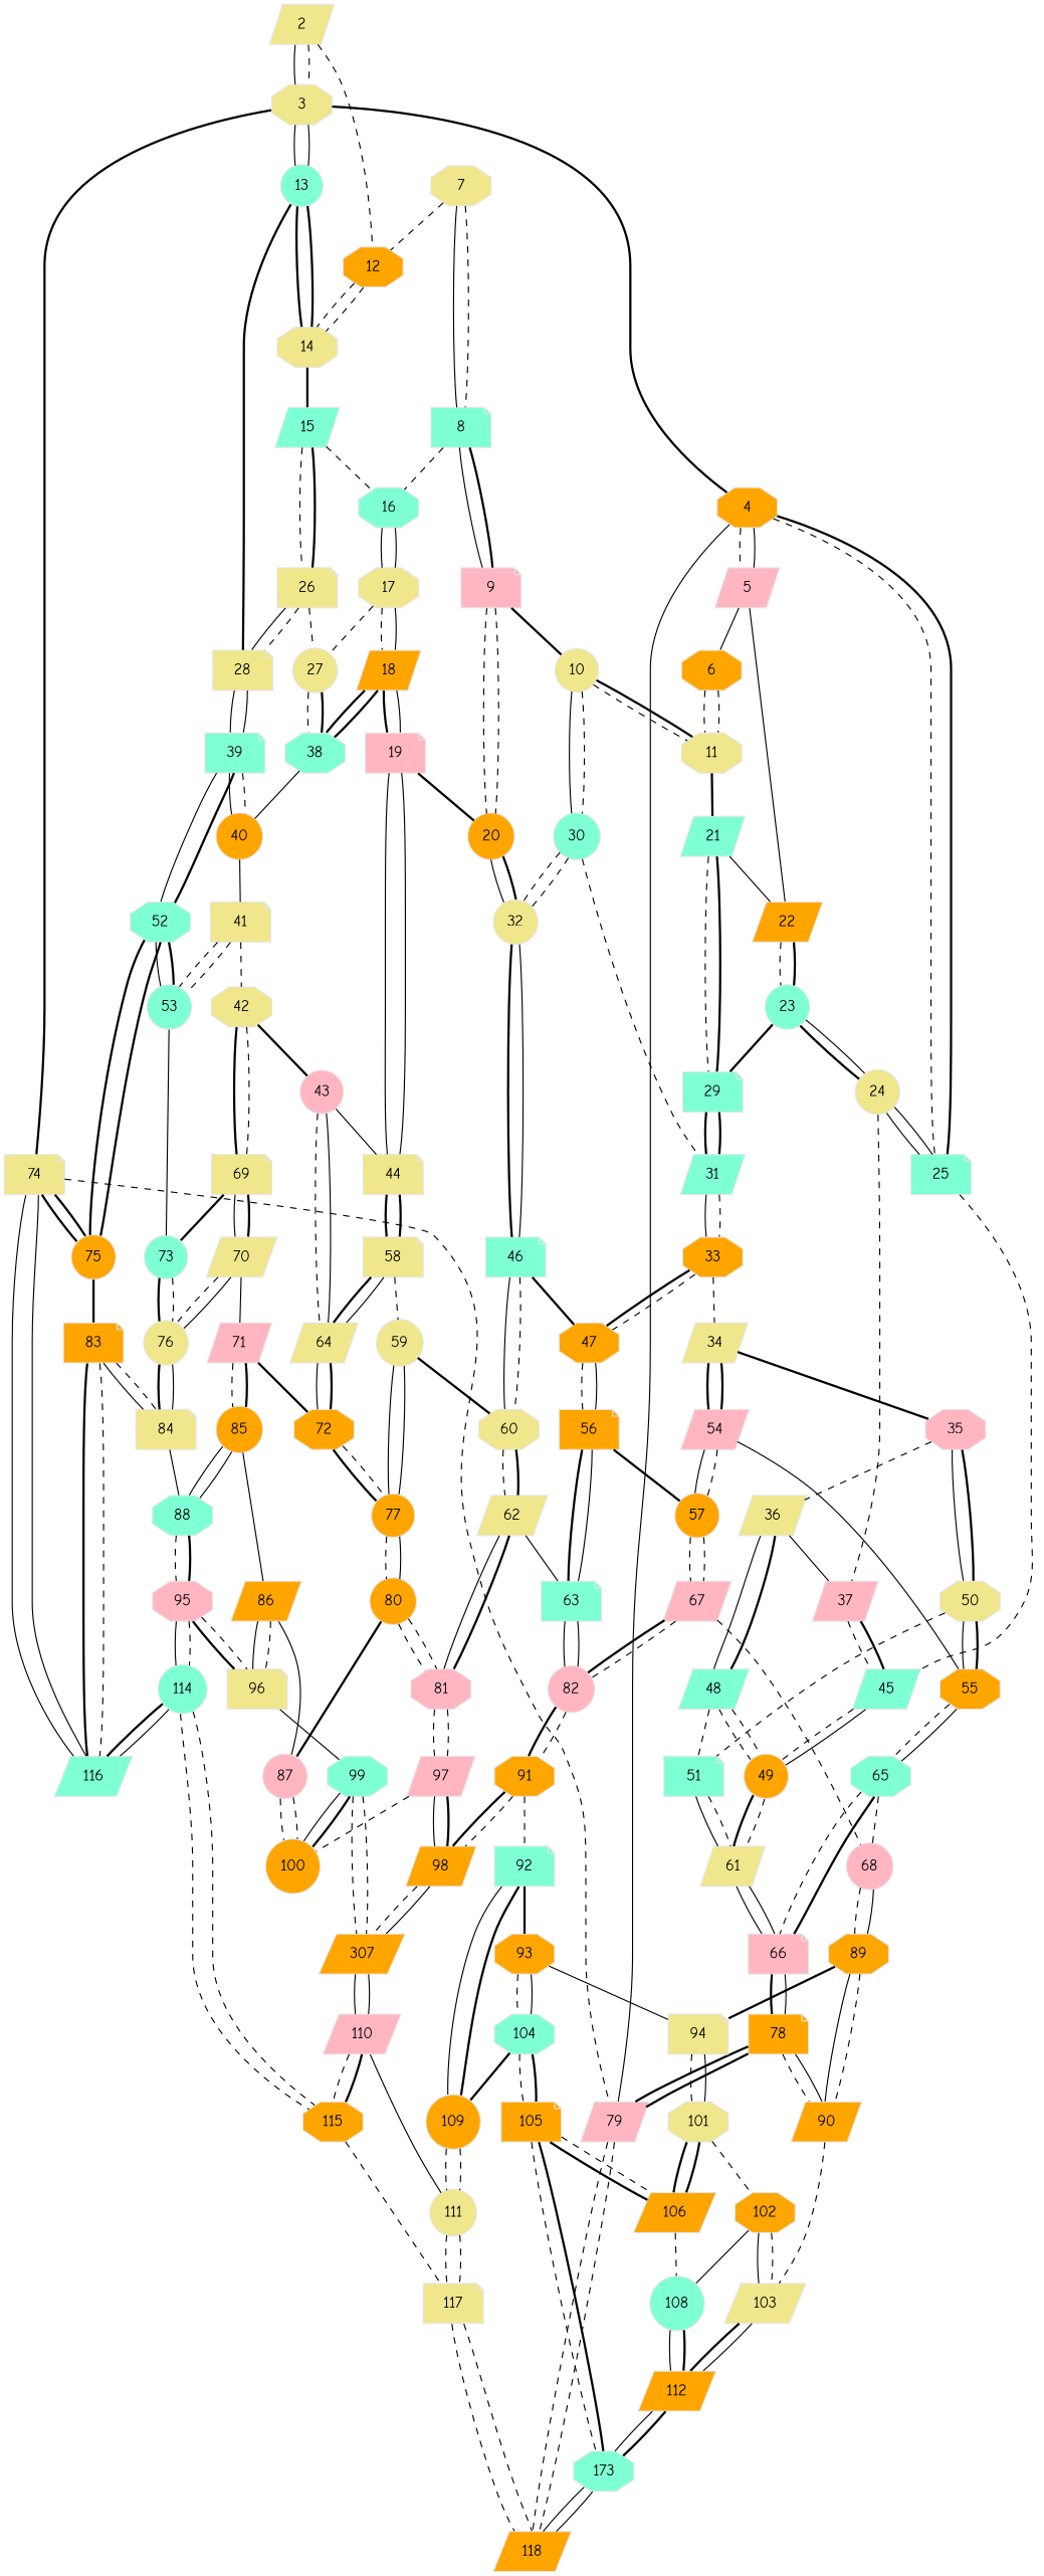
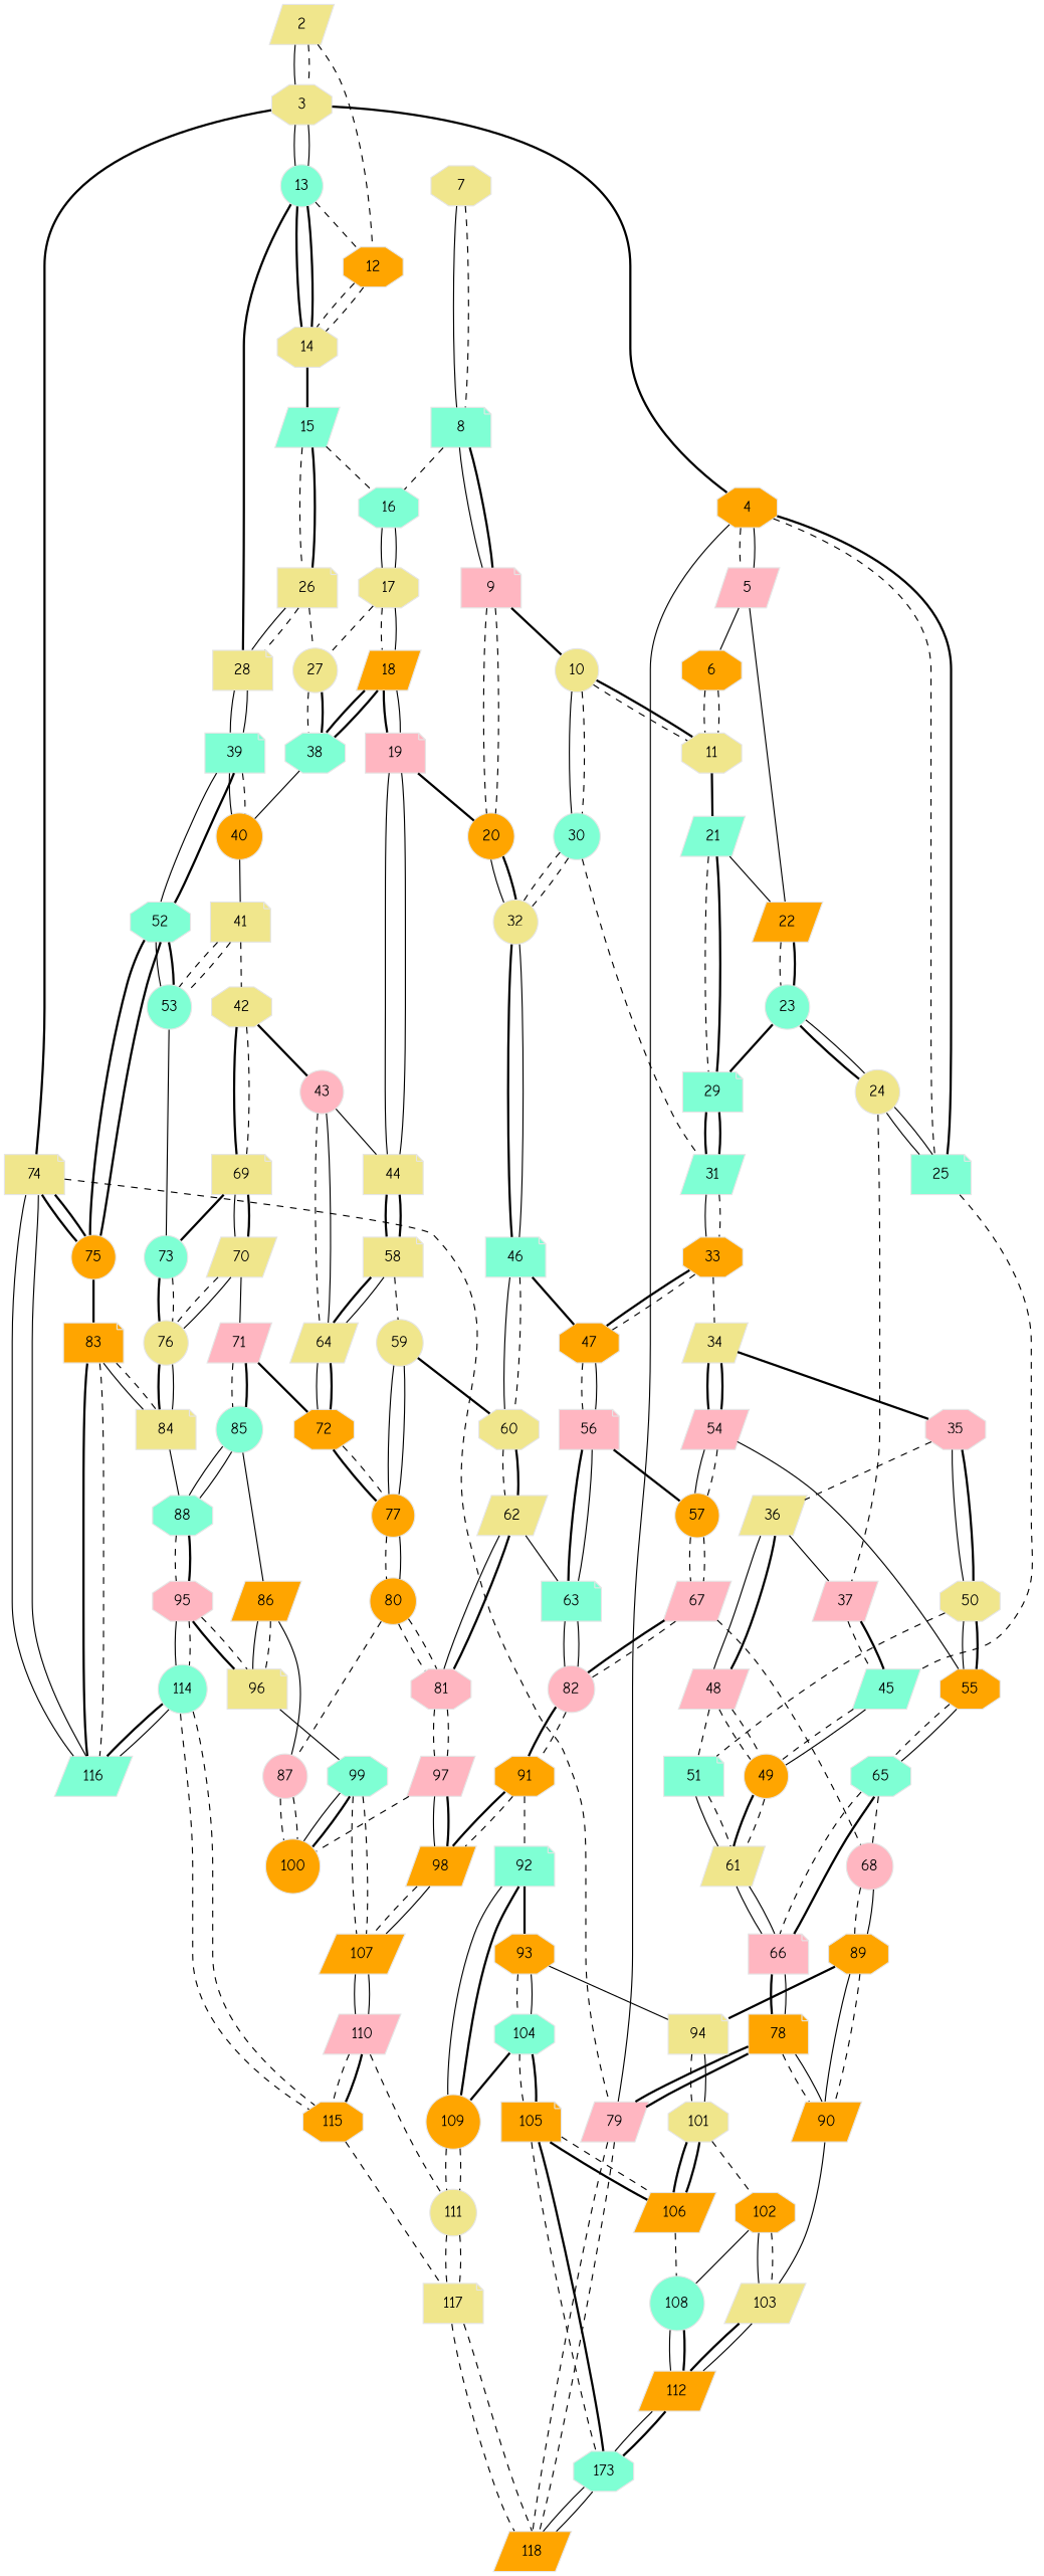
  graph {
    fontname="Comic Neue"
    node [color=gray90 fillcolor=khaki fontname="Comic Neue" shape=octagon style=filled]
    edge [fontname="Comic Neue" style=dashed]
    2 [shape=parallelogram]
    3
    12 [fillcolor=orange]
    7
    8 [fillcolor=aquamarine shape=note]
    4 [fillcolor=orange]
    13 [fillcolor=aquamarine shape=circle]
    74 [shape=note]
    14
    5 [fillcolor=lightpink shape=parallelogram]
    25 [fillcolor=aquamarine shape=note]
    79 [fillcolor=lightpink shape=parallelogram]
    28 [shape=note]
    75 [fillcolor=orange shape=circle]
    116 [fillcolor=aquamarine shape=parallelogram]
    6 [fillcolor=orange]
    22 [fillcolor=orange shape=parallelogram]
    45 [fillcolor=aquamarine shape=parallelogram]
    118 [fillcolor=orange shape=parallelogram]
    11
    23 [fillcolor=aquamarine shape=circle]
    21 [fillcolor=aquamarine shape=parallelogram]
    9 [fillcolor=lightpink shape=note]
    16 [fillcolor=aquamarine]
    10 [shape=circle]
    20 [fillcolor=orange shape=circle]
    17
    30 [fillcolor=aquamarine shape=circle]
    32 [shape=circle]
    31 [fillcolor=aquamarine shape=parallelogram]
    29 [fillcolor=aquamarine shape=note]
    15 [fillcolor=aquamarine shape=parallelogram]
    39 [fillcolor=aquamarine shape=note]
    26 [shape=note]
    27 [shape=circle]
    18 [fillcolor=orange shape=parallelogram]
    19 [fillcolor=lightpink shape=note]
    38 [fillcolor=aquamarine]
    44 [shape=note]
    40 [fillcolor=orange shape=circle]
    58 [shape=note]
    46 [fillcolor=aquamarine shape=note]
    24 [shape=circle]
    37 [fillcolor=lightpink shape=parallelogram]
    49 [fillcolor=orange shape=circle]
    52 [fillcolor=aquamarine]
    33 [fillcolor=orange]
    34 [shape=parallelogram]
    47 [fillcolor=orange]
    60
    35 [fillcolor=lightpink]
    54 [fillcolor=lightpink shape=parallelogram]
-   56 [fillcolor=orange shape=note]
+   56 [fillcolor=lightpink shape=note]
    36 [shape=parallelogram]
    50
    55 [fillcolor=orange]
    57 [fillcolor=orange shape=circle]
-   48 [fillcolor=aquamarine shape=parallelogram]
+   48 [fillcolor=lightpink shape=parallelogram]
    51 [fillcolor=aquamarine shape=note]
    41 [shape=note]
    53 [fillcolor=aquamarine shape=circle]
    42
    43 [fillcolor=lightpink shape=circle]
    69 [shape=note]
    73 [fillcolor=aquamarine shape=circle]
    64 [shape=parallelogram]
    70 [shape=parallelogram]
    72 [fillcolor=orange]
    59 [shape=circle]
    61 [shape=parallelogram]
    62 [shape=parallelogram]
    63 [fillcolor=aquamarine shape=note]
    66 [fillcolor=lightpink shape=note]
    65 [fillcolor=aquamarine]
    83 [fillcolor=orange shape=note]
    76 [shape=circle]
    67 [fillcolor=lightpink shape=parallelogram]
    68 [fillcolor=lightpink shape=circle]
    82 [fillcolor=lightpink shape=circle]
    77 [fillcolor=orange shape=circle]
    80 [fillcolor=orange shape=circle]
    81 [fillcolor=lightpink]
    78 [fillcolor=orange shape=note]
    97 [fillcolor=lightpink shape=parallelogram]
    91 [fillcolor=orange]
    89 [fillcolor=orange]
    90 [fillcolor=orange shape=parallelogram]
    94 [shape=note]
    71 [fillcolor=lightpink shape=parallelogram]
-   85 [fillcolor=orange shape=circle]
+   85 [fillcolor=aquamarine shape=circle]
    84 [shape=note]
    88 [fillcolor=aquamarine]
    86 [fillcolor=orange shape=parallelogram]
    87 [fillcolor=lightpink shape=circle]
    103 [shape=parallelogram]
    100 [fillcolor=orange shape=circle]
    98 [fillcolor=orange shape=parallelogram]
    92 [fillcolor=aquamarine shape=note]
    95 [fillcolor=lightpink]
    96 [shape=note]
    99 [fillcolor=aquamarine]
    114 [fillcolor=aquamarine shape=circle]
    101
    112 [fillcolor=orange shape=parallelogram]
    93 [fillcolor=orange]
    109 [fillcolor=orange shape=circle]
-   107 [fillcolor=orange shape=parallelogram label=307]
+   107 [fillcolor=orange shape=parallelogram]
    104 [fillcolor=aquamarine]
    111 [shape=circle]
    105 [fillcolor=orange shape=note]
    102 [fillcolor=orange]
    106 [fillcolor=orange shape=parallelogram]
    115 [fillcolor=orange]
    110 [fillcolor=lightpink shape=parallelogram]
    108 [fillcolor=aquamarine shape=circle]
    n116 [fillcolor=aquamarine label=173]
    117 [shape=note]
    2 -- 3 [style=solid]
    2 -- 3
    2 -- 12
    3 -- 4 [style=bold]
    3 -- 13 [style=solid]
    3 -- 13 [style=solid]
    3 -- 74 [style=bold]
    12 -- 14
    12 -- 14
-   7 -- 12
+   13 -- 12
    7 -- 8 [style=solid]
    7 -- 8
    8 -- 9 [style=solid]
    8 -- 9 [style=bold]
    8 -- 16
    4 -- 5
    4 -- 5 [style=solid]
    4 -- 25
    4 -- 25 [style=bold]
    4 -- 79 [style=solid]
    13 -- 14 [style=bold]
    13 -- 14 [style=bold]
    13 -- 28 [style=bold]
    74 -- 79
    74 -- 75 [style=bold]
    74 -- 75 [style=bold]
    74 -- 116 [style=solid]
    74 -- 116 [style=solid]
    14 -- 15 [style=bold]
    5 -- 6 [style=solid]
    5 -- 22 [style=solid]
    25 -- 45
    79 -- 118
    79 -- 118
    28 -- 39 [style=solid]
    28 -- 39 [style=solid]
    75 -- 83 [style=bold]
    6 -- 11
    6 -- 11
    22 -- 23
    22 -- 23 [style=bold]
    45 -- 49
    45 -- 49 [style=solid]
    11 -- 21 [style=bold]
    23 -- 29 [style=bold]
    23 -- 24 [style=bold]
    23 -- 24 [style=solid]
    21 -- 22 [style=solid]
    21 -- 29
    21 -- 29 [style=bold]
    9 -- 10 [style=bold]
    9 -- 20
    9 -- 20
    16 -- 17 [style=solid]
    16 -- 17 [style=solid]
    10 -- 11
    10 -- 11 [style=bold]
    10 -- 30 [style=solid]
    10 -- 30
    20 -- 32 [style=solid]
    20 -- 32 [style=bold]
    17 -- 27
    17 -- 18
    17 -- 18 [style=solid]
    30 -- 32
    30 -- 32
    30 -- 31
    32 -- 46 [style=bold]
    32 -- 46 [style=solid]
    31 -- 33 [style=solid]
    31 -- 33
    29 -- 31 [style=bold]
    29 -- 31 [style=bold]
    15 -- 16
    15 -- 26
    15 -- 26 [style=bold]
    39 -- 40 [style=solid]
    39 -- 40
    39 -- 52 [style=solid]
    39 -- 52 [style=bold]
    26 -- 28 [style=solid]
    26 -- 28
    26 -- 27
    27 -- 38
    27 -- 38 [style=bold]
    18 -- 19 [style=bold]
    18 -- 19 [style=solid]
    18 -- 38 [style=bold]
    18 -- 38 [style=bold]
    19 -- 20 [style=bold]
    19 -- 44 [style=solid]
    19 -- 44 [style=solid]
    38 -- 40 [style=solid]
    44 -- 58 [style=bold]
    44 -- 58 [style=bold]
    40 -- 41 [style=solid]
    58 -- 64 [style=bold]
    58 -- 64 [style=solid]
    58 -- 59
    46 -- 47 [style=bold]
    46 -- 60 [style=solid]
    46 -- 60
    24 -- 25 [style=solid]
    24 -- 25 [style=solid]
    24 -- 37
    37 -- 45
    37 -- 45 [style=bold]
    49 -- 61 [style=bold]
    49 -- 61
    52 -- 75 [style=bold]
    52 -- 75 [style=bold]
    52 -- 53 [style=solid]
    52 -- 53 [style=bold]
    33 -- 34
    33 -- 47 [style=bold]
    33 -- 47
    34 -- 35 [style=bold]
    34 -- 54 [style=bold]
    34 -- 54 [style=bold]
    47 -- 56
    47 -- 56 [style=solid]
    60 -- 62
    60 -- 62 [style=bold]
    35 -- 36
    35 -- 50 [style=solid]
    35 -- 50 [style=bold]
    54 -- 55 [style=solid]
    54 -- 57 [style=solid]
    54 -- 57
    56 -- 57 [style=bold]
    56 -- 63 [style=bold]
    56 -- 63 [style=solid]
    36 -- 37 [style=solid]
    36 -- 48 [style=solid]
    36 -- 48 [style=bold]
    50 -- 55 [style=solid]
    50 -- 55 [style=bold]
    50 -- 51
    55 -- 65
    55 -- 65 [style=solid]
    57 -- 67
    57 -- 67
    48 -- 49
    48 -- 49
    48 -- 51
    51 -- 61 [style=solid]
    51 -- 61
    41 -- 53
    41 -- 53
    41 -- 42
    53 -- 73 [style=solid]
    42 -- 43 [style=bold]
    42 -- 69 [style=bold]
    42 -- 69
    43 -- 44 [style=solid]
    43 -- 64
    43 -- 64 [style=solid]
    69 -- 73 [style=bold]
    69 -- 70 [style=solid]
    69 -- 70 [style=bold]
    73 -- 76 [style=bold]
    73 -- 76
    64 -- 72 [style=solid]
    64 -- 72 [style=bold]
    70 -- 76
    70 -- 76 [style=solid]
    70 -- 71 [style=solid]
    72 -- 77 [style=bold]
    72 -- 77
    59 -- 60 [style=bold]
    59 -- 77 [style=solid]
    59 -- 77 [style=solid]
    61 -- 66 [style=solid]
    61 -- 66 [style=solid]
    62 -- 63 [style=solid]
    62 -- 81 [style=solid]
    62 -- 81 [style=bold]
    63 -- 82 [style=solid]
    63 -- 82 [style=solid]
    66 -- 78 [style=bold]
    66 -- 78 [style=solid]
    65 -- 66
    65 -- 66 [style=bold]
    65 -- 68
    83 -- 116 [style=bold]
    83 -- 116
    83 -- 84 [style=solid]
    83 -- 84
    76 -- 84 [style=bold]
    76 -- 84 [style=solid]
    67 -- 68
    67 -- 82 [style=bold]
    67 -- 82
    68 -- 89
    68 -- 89 [style=solid]
    82 -- 91 [style=bold]
    82 -- 91
    77 -- 80
    77 -- 80 [style=solid]
    80 -- 81
    80 -- 81
-   80 -- 87 [style=bold]
+   80 -- 87
    81 -- 97
    81 -- 97
    78 -- 79 [style=bold]
    78 -- 79 [style=bold]
    78 -- 90
    78 -- 90 [style=solid]
    97 -- 100
    97 -- 98 [style=solid]
    97 -- 98 [style=bold]
    91 -- 98 [style=bold]
    91 -- 98
    91 -- 92
    89 -- 90 [style=solid]
    89 -- 90
    89 -- 94 [style=bold]
-   90 -- 103
+   90 -- 103 [style=solid]
    94 -- 101
    94 -- 101 [style=solid]
    71 -- 72 [style=bold]
    71 -- 85
    71 -- 85 [style=bold]
    85 -- 88 [style=solid]
    85 -- 88 [style=solid]
    85 -- 86 [style=solid]
    84 -- 88 [style=solid]
    88 -- 95
    88 -- 95 [style=bold]
    86 -- 87 [style=solid]
    86 -- 96 [style=solid]
    86 -- 96
    87 -- 100
    87 -- 100
    103 -- 112 [style=bold]
    103 -- 112 [style=solid]
    98 -- 107
    98 -- 107 [style=solid]
    92 -- 93 [style=bold]
    92 -- 109 [style=solid]
    92 -- 109 [style=bold]
    95 -- 96 [style=bold]
    95 -- 96
    95 -- 114 [style=solid]
    95 -- 114
    96 -- 99 [style=solid]
    99 -- 100 [style=solid]
    99 -- 100 [style=bold]
    99 -- 107
    99 -- 107
    114 -- 116 [style=bold]
    114 -- 116 [style=solid]
    114 -- 115
    114 -- 115
    101 -- 102
    101 -- 106 [style=bold]
    101 -- 106 [style=bold]
    112 -- n116 [style=solid]
    112 -- n116 [style=bold]
    93 -- 94 [style=solid]
    93 -- 104
    93 -- 104 [style=solid]
    109 -- 111
    109 -- 111
    107 -- 110 [style=solid]
    107 -- 110 [style=solid]
    104 -- 109 [style=bold]
    104 -- 105
    104 -- 105 [style=bold]
    111 -- 117
    111 -- 117
    105 -- 106 [style=bold]
    105 -- 106
    105 -- n116
    105 -- n116 [style=bold]
    102 -- 103 [style=solid]
    102 -- 103
    102 -- 108 [style=solid]
    106 -- 108
    115 -- 117
-   110 -- 111 [style=solid]
+   110 -- 111
    110 -- 115
    110 -- 115 [style=bold]
    108 -- 112 [style=solid]
    108 -- 112 [style=bold]
    n116 -- 118 [style=solid]
    n116 -- 118 [style=solid]
    117 -- 118
    117 -- 118
  }
